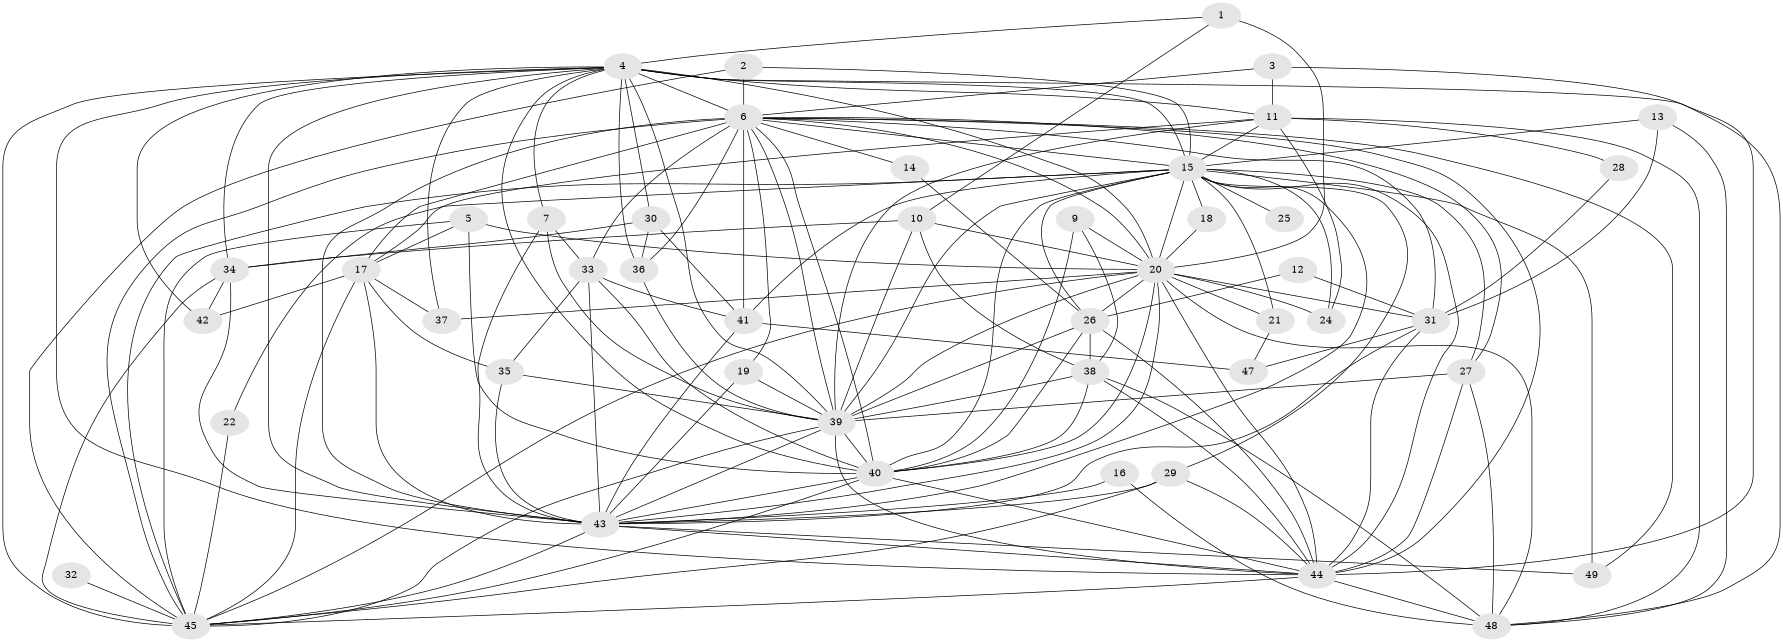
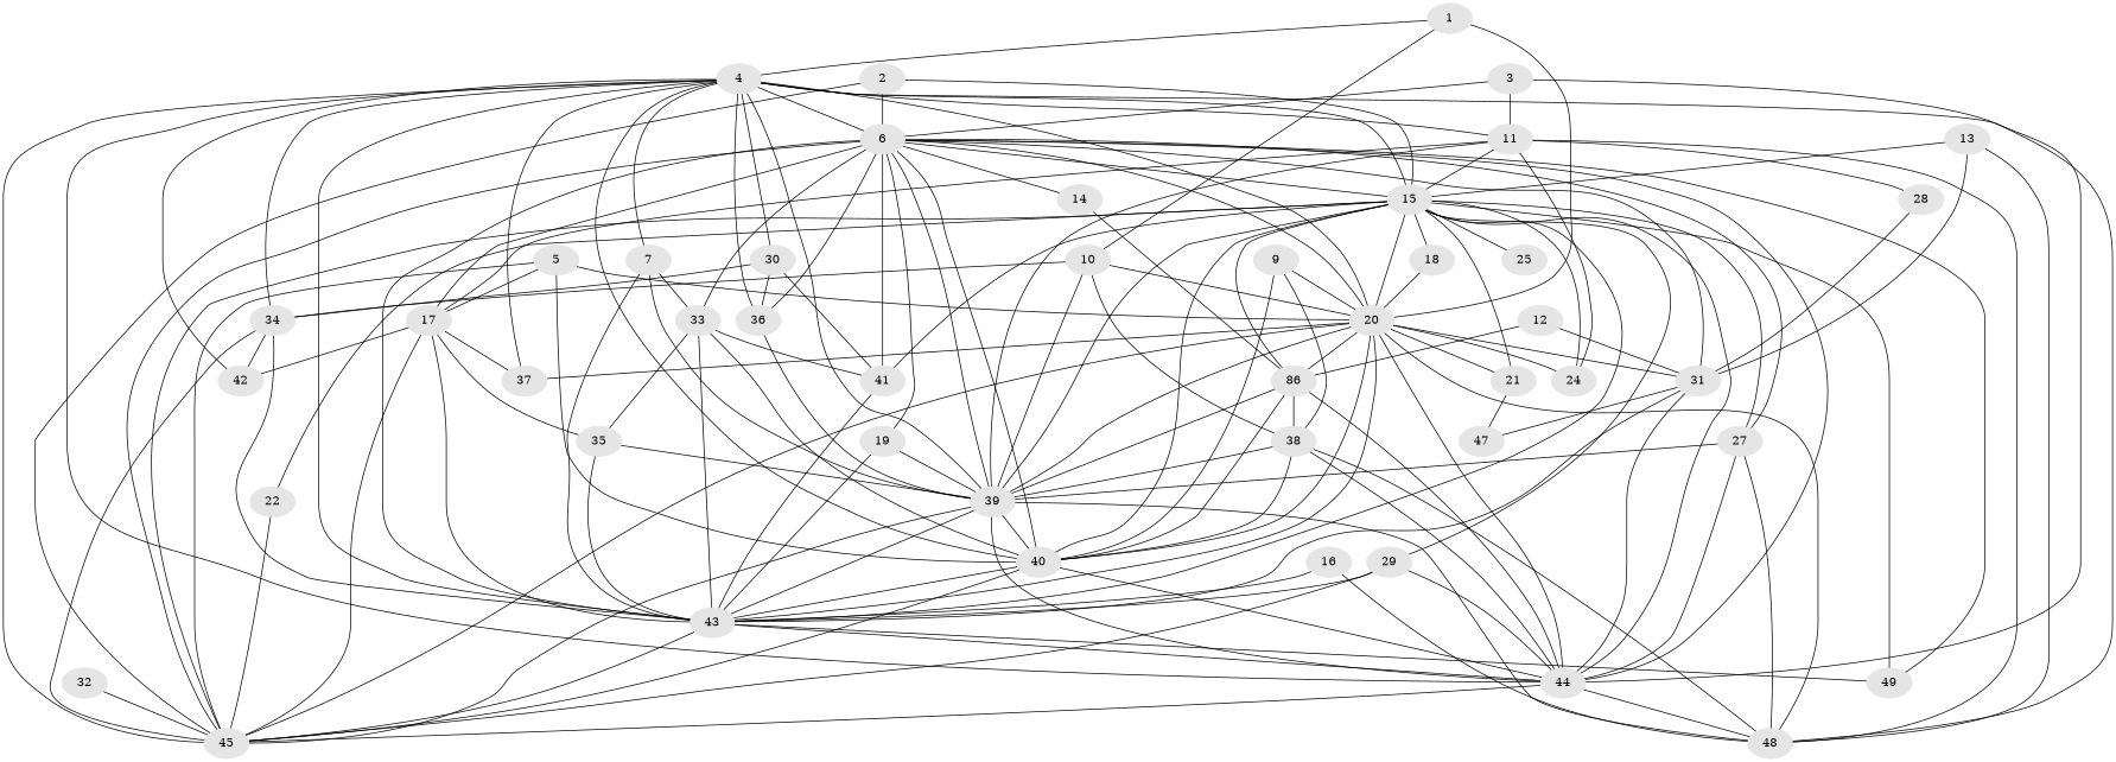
  graph {
    node [color=gray90 style=filled]
    edge [weight=1.0]
    1
    4
    10
    20
    6
    15
    45
    11
    44
    7
    30
    34
    36
    37
    39
    40
    42
    43
    48
    38
    31
    24
-   26
+   26 [label=86]
    21
    2
    17
    14
    19
    27
    33
    41
    49
    18
    22
    25
    29
    3
    28
    5
    35
    47
    9
    12
    13
    16
    32
    1 -- 4
    1 -- 10
    1 -- 20
    4 -- 20 [weight=3.0]
    4 -- 6 [weight=4.0]
    4 -- 15 [weight=2.0]
    4 -- 45 [weight=3.0]
    4 -- 11
    4 -- 44 [weight=2.0]
    4 -- 7
    4 -- 30
    4 -- 34 [weight=2.0]
    4 -- 36
    4 -- 37
    4 -- 39 [weight=4.0]
    4 -- 40 [weight=2.0]
    4 -- 42
    4 -- 43 [weight=2.0]
    4 -- 48
    10 -- 20
    10 -- 34
    10 -- 39
    10 -- 38
    20 -- 45
    20 -- 44 [weight=2.0]
    20 -- 37
    20 -- 39 [weight=2.0]
    20 -- 40 [weight=2.0]
    20 -- 43
    20 -- 48
    20 -- 31
    20 -- 24
    20 -- 26
    20 -- 21
    6 -- 20
    6 -- 15
    6 -- 45
    6 -- 44
    6 -- 36
    6 -- 39
    6 -- 40
    6 -- 43 [weight=3.0]
    6 -- 31
    6 -- 17
    6 -- 14
    6 -- 19
    6 -- 27
    6 -- 33
    6 -- 41
    6 -- 49
    15 -- 20 [weight=2.0]
    15 -- 45
    15 -- 44
    15 -- 39 [weight=2.0]
    15 -- 40
    15 -- 43
    15 -- 24
    15 -- 26
    15 -- 21
    15 -- 27
    15 -- 41
    15 -- 49
    15 -- 18
    15 -- 22
    15 -- 25
    15 -- 29
    11 -- 15
    11 -- 39
    11 -- 48
    11 -- 24
    11 -- 17
    11 -- 28 [weight=2.0]
    44 -- 45
    44 -- 48
    7 -- 39
    7 -- 43
    7 -- 33
    30 -- 34
    30 -- 36
    30 -- 41
    34 -- 45
    34 -- 42
    34 -- 43
    36 -- 39
    39 -- 45
    39 -- 44
    39 -- 40
    39 -- 43
+   39 -- 48 [weight=2.0]
    40 -- 45 [weight=2.0]
    40 -- 44
    40 -- 43
    43 -- 45
    43 -- 44 [weight=2.0]
    43 -- 49
    38 -- 44
    38 -- 39
    38 -- 40
    38 -- 48
    31 -- 44 [weight=2.0]
    31 -- 43
    31 -- 47
    26 -- 44
    26 -- 39
    26 -- 40
    26 -- 38
    21 -- 47
    2 -- 6
    2 -- 15
    2 -- 45
    17 -- 45
    17 -- 37
    17 -- 42
    17 -- 43
    17 -- 35
    14 -- 26
    19 -- 39
    19 -- 43
    27 -- 44
    27 -- 39
    27 -- 48
    33 -- 40 [weight=2.0]
    33 -- 43
    33 -- 41
    33 -- 35
    41 -- 43
-   41 -- 47
    18 -- 20
    22 -- 45
    29 -- 45
    29 -- 44
    29 -- 43 [weight=2.0]
    3 -- 6
    3 -- 11
    3 -- 44
    28 -- 31
    5 -- 20
    5 -- 45
    5 -- 40
    5 -- 17
    35 -- 39
    35 -- 43
    9 -- 20 [weight=2.0]
    9 -- 40
    9 -- 38
    12 -- 31
    12 -- 26
    13 -- 15
    13 -- 48
    13 -- 31
    16 -- 43
    16 -- 48
    32 -- 45 [weight=2.0]
  }
